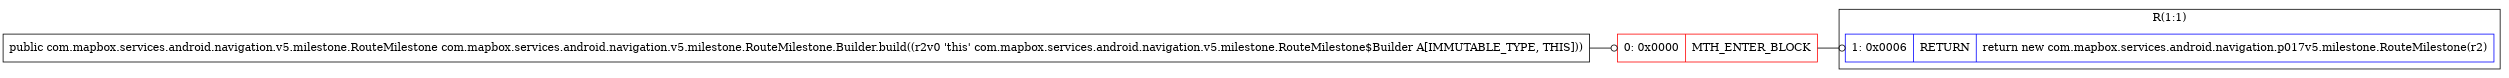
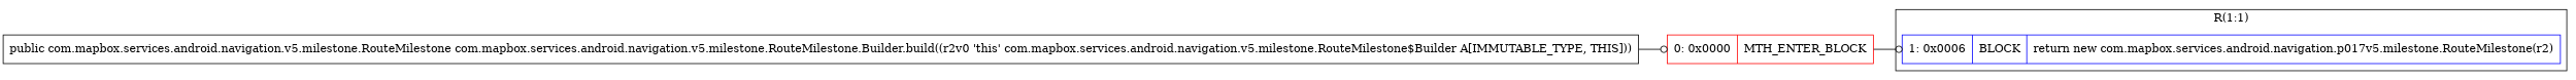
  digraph {
    rankdir=LR
    node [shape=record]
    edge [arrowhead=odot]
-   n1 [color=blue label="{1\:\ 0x0006|RETURN\l|return new com.mapbox.services.android.navigation.p017v5.milestone.RouteMilestone(r2)\l}"]
+   n1 [color=blue label="{1\:\ 0x0006|BLOCK\l|return new com.mapbox.services.android.navigation.p017v5.milestone.RouteMilestone(r2)\l}"]
    n2 [color=red label="{0\:\ 0x0000|MTH_ENTER_BLOCK\l}"]
    n3 [label="{public com.mapbox.services.android.navigation.v5.milestone.RouteMilestone com.mapbox.services.android.navigation.v5.milestone.RouteMilestone.Builder.build((r2v0 'this' com.mapbox.services.android.navigation.v5.milestone.RouteMilestone$Builder A[IMMUTABLE_TYPE, THIS])) }"]
    subgraph cluster_1 {
      label="R(1:1)"
      n1
    }
    n2 -> n1
    n3 -> n2
  }
